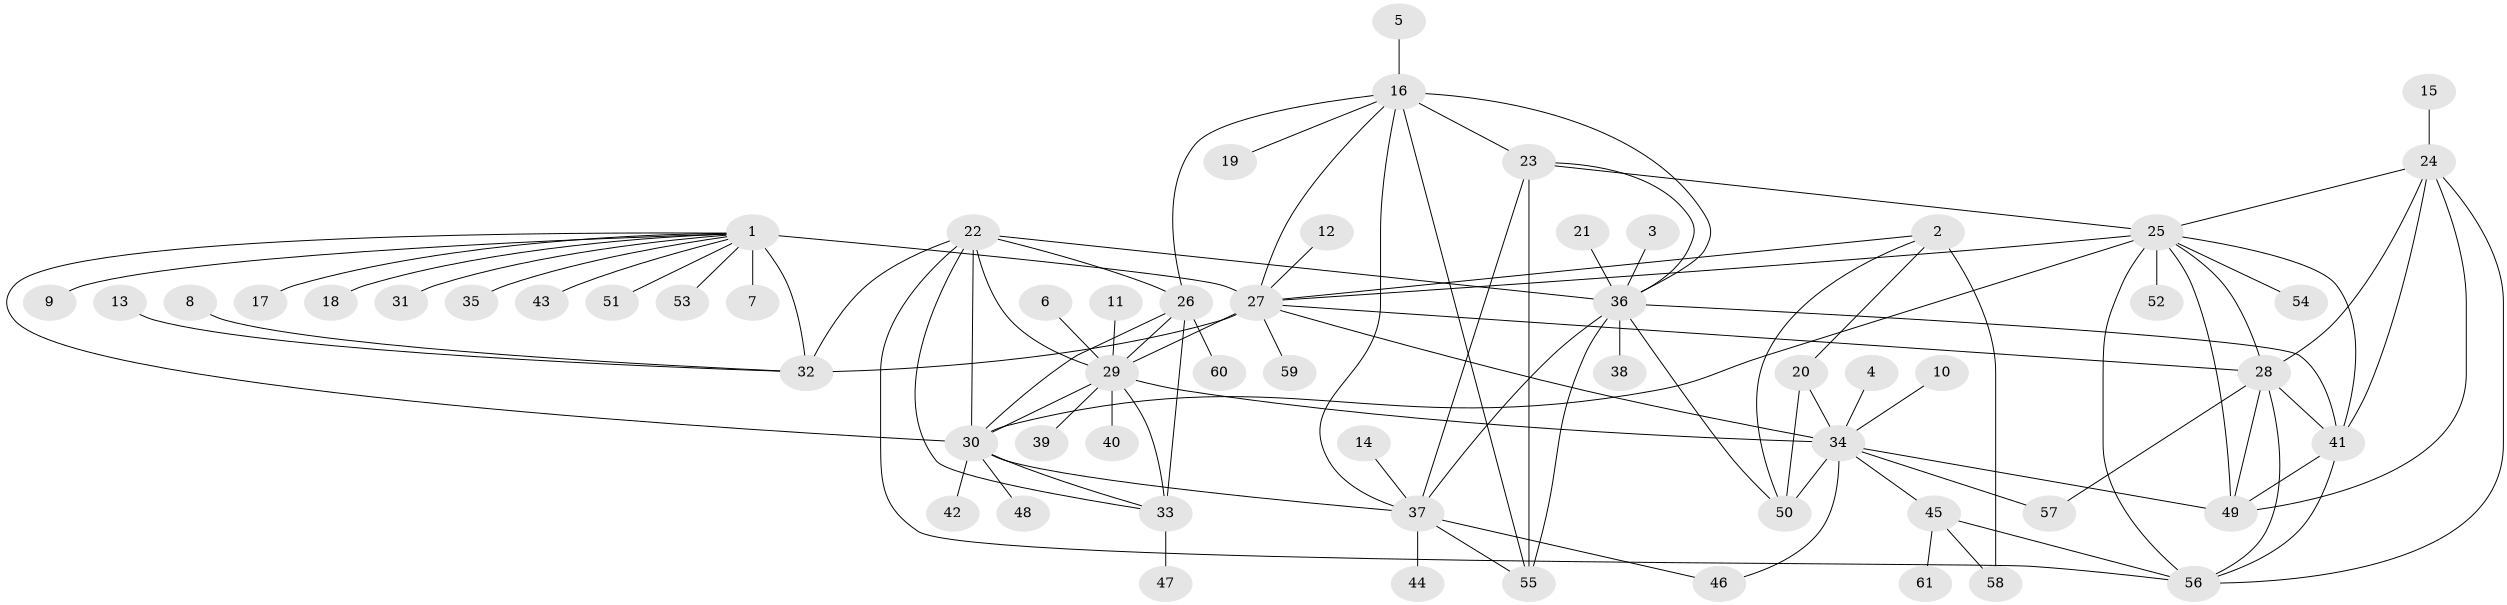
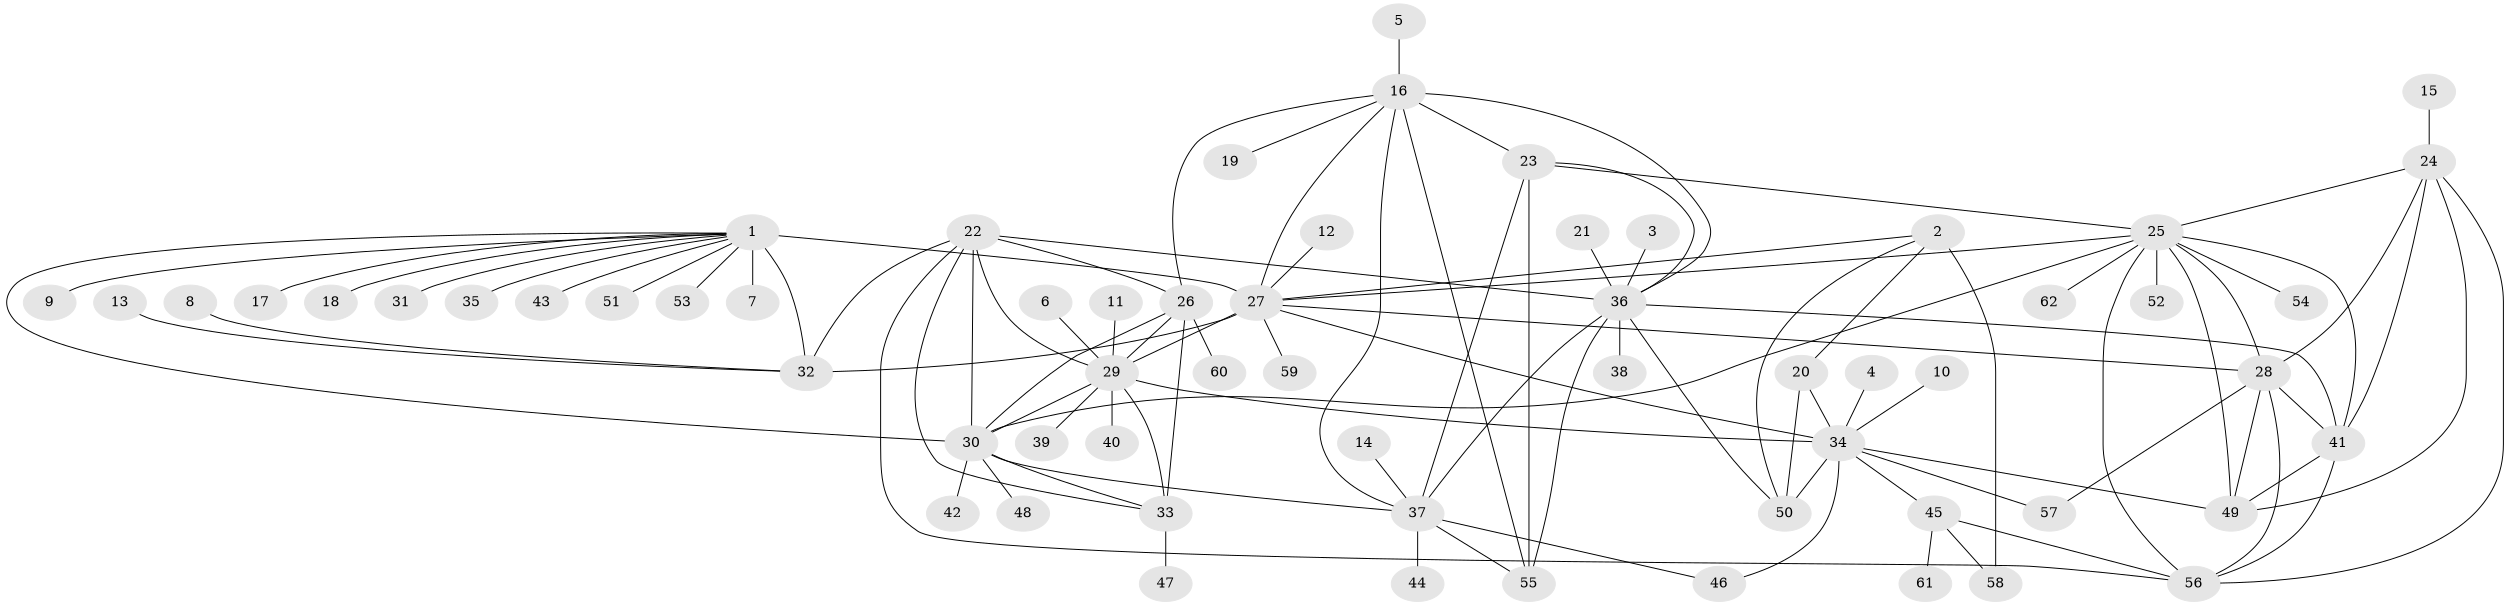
  graph {
    node [color=gray90 style=filled]
    edge [weight=1.0]
    1
    7
    9
    17
    18
    27
    30
    31
    32
    35
    43
    51
    53
    34
    29
    28
    59
    37
    33
    42
    48
    2
    20
    50
    58
    49
    57
    45
    46
    3
    36
    55
    41
    38
    4
    5
    16
    19
    23
    26
    6
    39
    40
    8
    10
    11
    12
    13
    14
    44
    15
    24
    56
    25
    60
    21
    22
    47
    52
    54
+   62
    61
    1 -- 7
    1 -- 9
    1 -- 17
    1 -- 18
    1 -- 27 [weight=6.0]
    1 -- 30
    1 -- 31
    1 -- 32 [weight=3.0]
    1 -- 35
    1 -- 43
    1 -- 51
    1 -- 53
    27 -- 32 [weight=2.0]
    27 -- 34
    27 -- 29
    27 -- 28
    27 -- 59
    30 -- 37
    30 -- 33
    30 -- 42
    30 -- 48
    34 -- 50 [weight=3.0]
    34 -- 49
    34 -- 57
    34 -- 45
    34 -- 46
    29 -- 30
    29 -- 34
    29 -- 33
    29 -- 39
    29 -- 40
    28 -- 49
    28 -- 57
    28 -- 41
    28 -- 56
    37 -- 46
    37 -- 55
    37 -- 44
    33 -- 47
    2 -- 27
    2 -- 20
    2 -- 50
    2 -- 58 [weight=3.0]
    20 -- 34 [weight=3.0]
    20 -- 50
    45 -- 58
    45 -- 56
    45 -- 61
    3 -- 36
    36 -- 37
    36 -- 50
    36 -- 55
    36 -- 41
    36 -- 38
    41 -- 49
    41 -- 56
    4 -- 34
    5 -- 16
    16 -- 27
    16 -- 37
    16 -- 36
    16 -- 55
    16 -- 19
    16 -- 23 [weight=2.0]
    16 -- 26
    23 -- 37 [weight=2.0]
    23 -- 36 [weight=2.0]
    23 -- 55 [weight=2.0]
    23 -- 25
    26 -- 30 [weight=2.0]
    26 -- 29 [weight=2.0]
    26 -- 33 [weight=2.0]
    26 -- 60
    6 -- 29
    8 -- 32
    10 -- 34
    11 -- 29
    12 -- 27
    13 -- 32
    14 -- 37
    15 -- 24
    24 -- 28
    24 -- 49
    24 -- 41
    24 -- 56
    24 -- 25
    25 -- 27
    25 -- 30
    25 -- 28
    25 -- 49
    25 -- 41
    25 -- 56
    25 -- 52
    25 -- 54
+   25 -- 62
    21 -- 36
    22 -- 30
    22 -- 32
    22 -- 29
    22 -- 33
    22 -- 36
    22 -- 26 [weight=2.0]
    22 -- 56
  }
